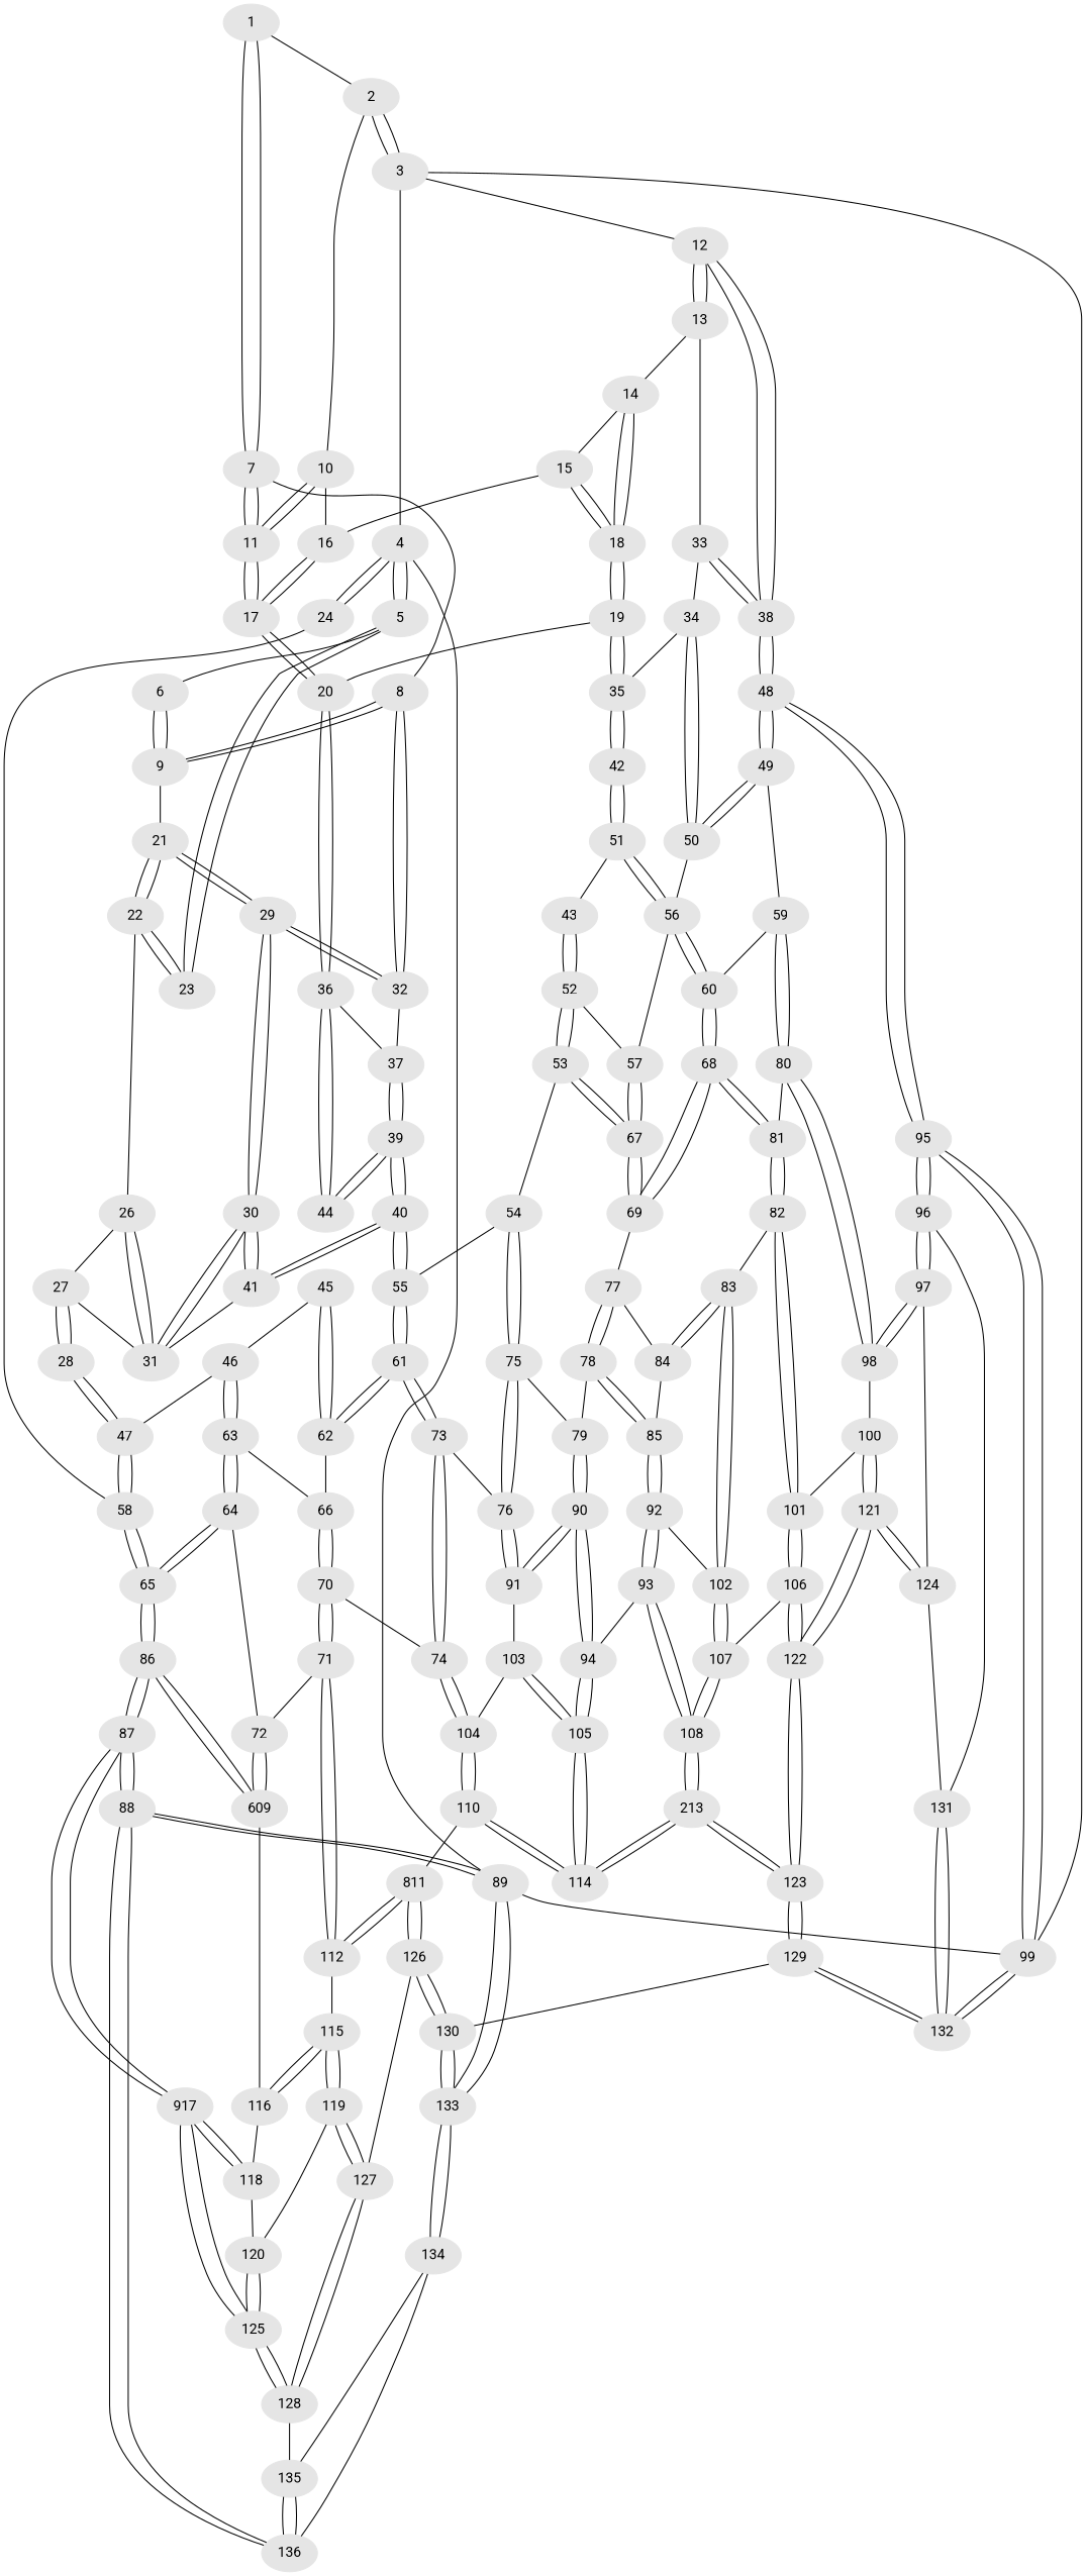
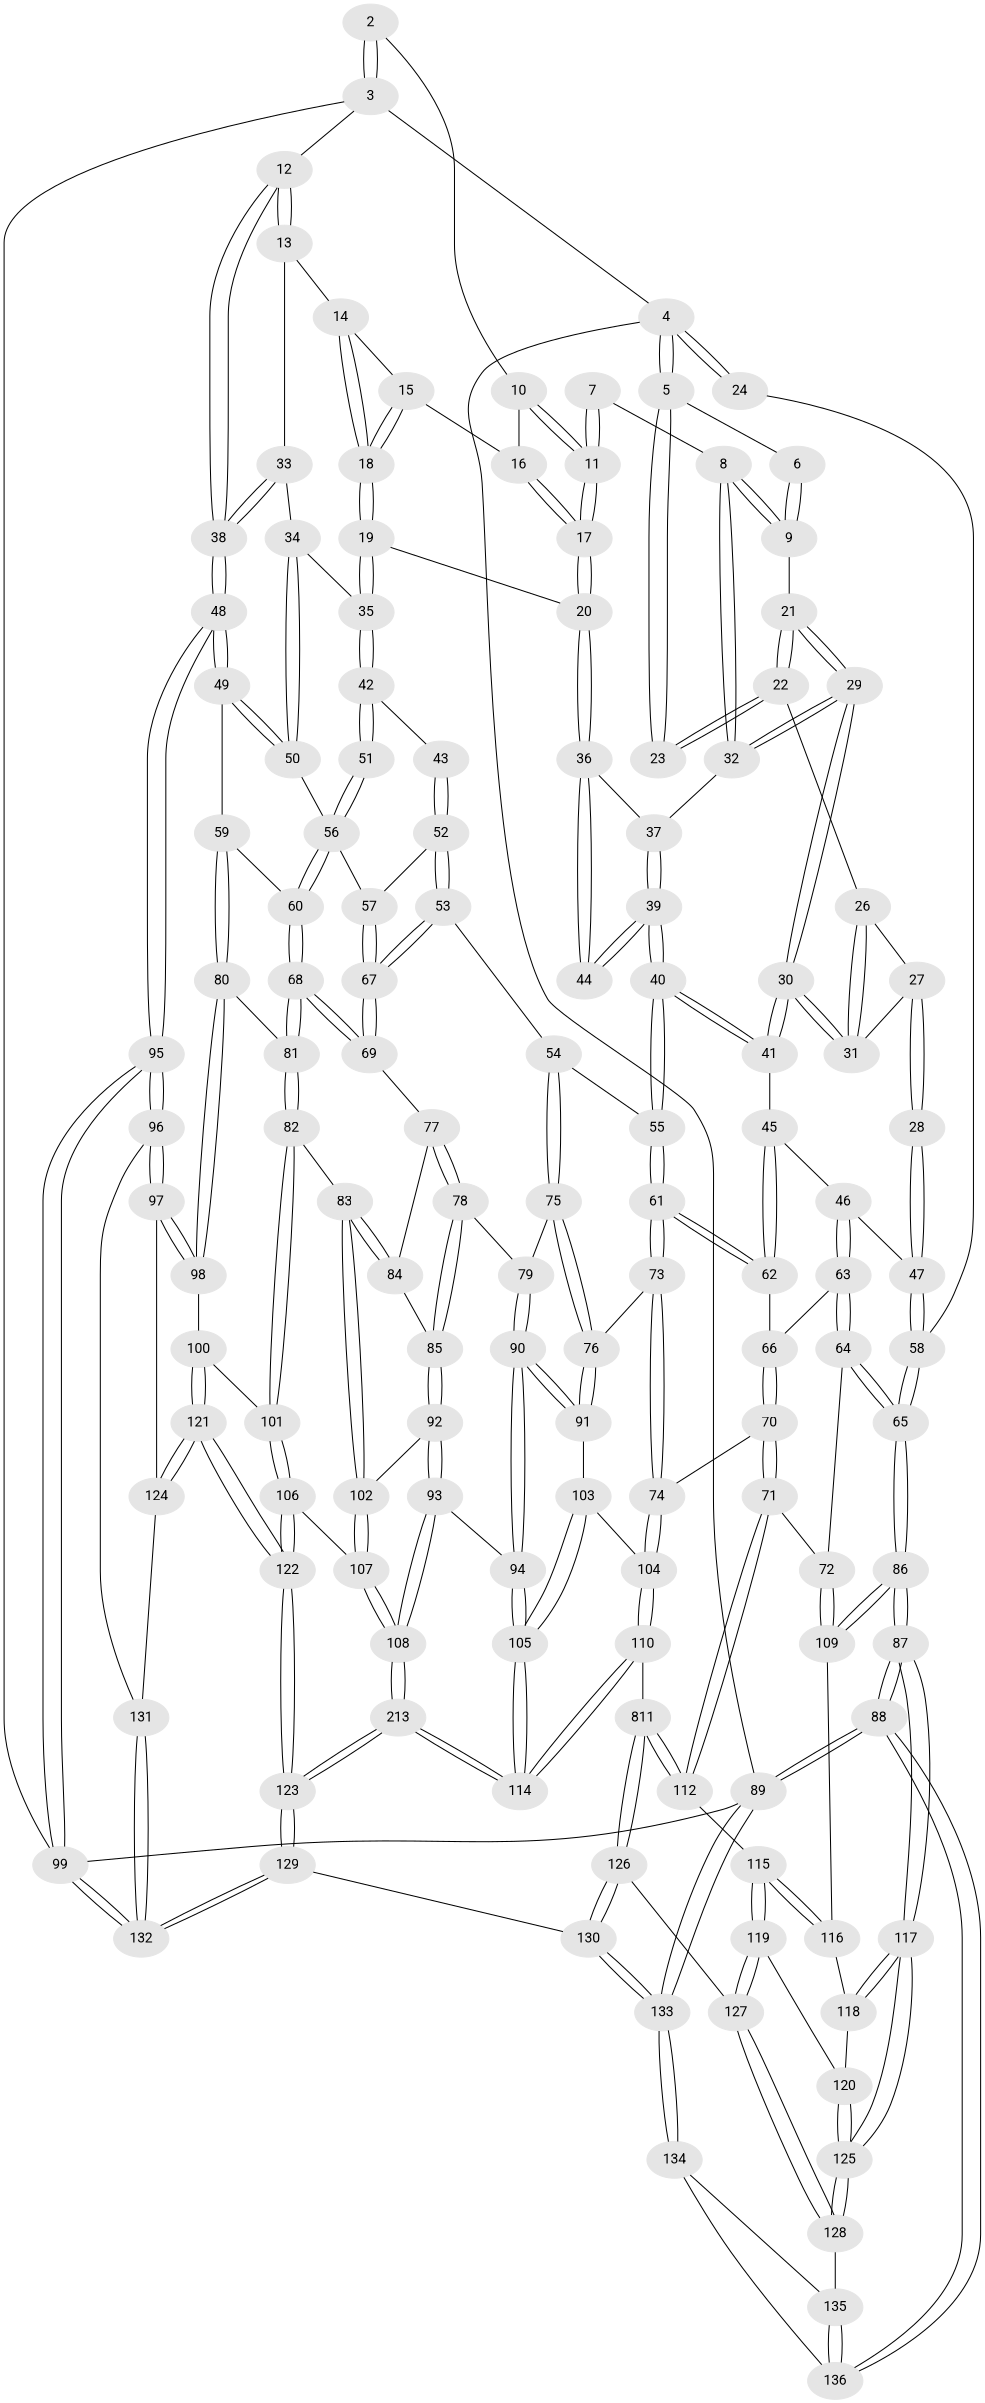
  graph {
    fontname=Roboto
    node [color=gray90 fontname=Roboto style=filled]
    edge [fontname=Roboto]
-   1
    2
    7
    3
    10
    8
    11
    4
    12
    99
    16
    5
    24
    89
    13
    38
    132
    6
    23
    58
    133
    9
    21
    32
    17
    37
    22
    29
    20
    14
    33
    48
    15
    18
    34
    19
    36
    35
    42
    44
    26
    30
    27
    31
    65
    28
    47
    41
    45
    39
    50
    56
    43
    51
    40
    49
    95
    55
    61
    46
    62
    52
    53
    57
    63
    66
    64
    59
    96
    60
    80
    54
    67
    75
    69
    76
    79
    73
    68
    86
    81
    98
    74
    70
    72
-   109 [label=609]
+   109
    87
    71
    77
    82
    78
    84
    112
    104
    115
    116
    91
    110
    90
    103
    85
    92
    94
    100
    83
    101
    102
    106
    107
    93
    88
-   117 [label=917]
+   117
    136
    118
    125
    134
    105
    108
    n119 [label=213]
    114
    97
    131
    124
    121
    122
    n126 [label=811]
    123
    126
    127
    130
    119
    129
    120
    128
    135
-   1 -- 2
-   1 -- 7
-   1 -- 7
    2 -- 3
    2 -- 3
    2 -- 10
    7 -- 8
    7 -- 11
    7 -- 11
    3 -- 4
    3 -- 12
    3 -- 99
    10 -- 11
    10 -- 11
    10 -- 16
    8 -- 9
    8 -- 9
    8 -- 32
    8 -- 32
    11 -- 17
    11 -- 17
    4 -- 5
    4 -- 5
    4 -- 24
    4 -- 24
    4 -- 89
    12 -- 13
    12 -- 13
    12 -- 38
    12 -- 38
    99 -- 132
    99 -- 132
    16 -- 17
    16 -- 17
    5 -- 6
    5 -- 23
    5 -- 23
    24 -- 58
    89 -- 99
    89 -- 133
    89 -- 133
    13 -- 14
    13 -- 33
    38 -- 48
    38 -- 48
    6 -- 9
    6 -- 9
    58 -- 65
    58 -- 65
    133 -- 134
    133 -- 134
    9 -- 21
    21 -- 22
    21 -- 22
    21 -- 29
    21 -- 29
    32 -- 37
    17 -- 20
    17 -- 20
    37 -- 39
    37 -- 39
    22 -- 23
    22 -- 23
    22 -- 26
    29 -- 32
    29 -- 32
    29 -- 30
    29 -- 30
    20 -- 36
    20 -- 36
    14 -- 15
    14 -- 18
    14 -- 18
    33 -- 38
    33 -- 38
    33 -- 34
    48 -- 49
    48 -- 49
    48 -- 95
    48 -- 95
    15 -- 16
    15 -- 18
    15 -- 18
    18 -- 19
    18 -- 19
    34 -- 35
    34 -- 50
    34 -- 50
    19 -- 20
    19 -- 35
    19 -- 35
    36 -- 37
    36 -- 44
    36 -- 44
    35 -- 42
    35 -- 42
-   51 -- 43
+   42 -- 43
    42 -- 51
    42 -- 51
    26 -- 27
    26 -- 31
    26 -- 31
    30 -- 31
    30 -- 31
    30 -- 41
    30 -- 41
    27 -- 31
    27 -- 28
    27 -- 28
    65 -- 86
    65 -- 86
    28 -- 47
    28 -- 47
    47 -- 58
    47 -- 58
-   41 -- 31
+   41 -- 45
    45 -- 46
    45 -- 62
    45 -- 62
    39 -- 44
    39 -- 44
    39 -- 40
    39 -- 40
    50 -- 56
    56 -- 57
    56 -- 60
    56 -- 60
    43 -- 52
    43 -- 52
    51 -- 56
    51 -- 56
    40 -- 41
    40 -- 41
    40 -- 55
    40 -- 55
    49 -- 50
    49 -- 50
    49 -- 59
    95 -- 99
    95 -- 99
    95 -- 96
    95 -- 96
    55 -- 61
    55 -- 61
    61 -- 62
    61 -- 62
    61 -- 73
    61 -- 73
    46 -- 47
    46 -- 63
    46 -- 63
    62 -- 66
    52 -- 53
    52 -- 53
    52 -- 57
    53 -- 54
    53 -- 67
    53 -- 67
    57 -- 67
    57 -- 67
    63 -- 66
    63 -- 64
    63 -- 64
    66 -- 70
    66 -- 70
    64 -- 65
    64 -- 65
    64 -- 72
    59 -- 60
    59 -- 80
    59 -- 80
    96 -- 97
    96 -- 97
    96 -- 131
    60 -- 68
    60 -- 68
    80 -- 81
    80 -- 98
    80 -- 98
    54 -- 55
    54 -- 75
    54 -- 75
    67 -- 69
    67 -- 69
    75 -- 76
    75 -- 76
    75 -- 79
    69 -- 77
    76 -- 91
    76 -- 91
    79 -- 90
    79 -- 90
    73 -- 76
    73 -- 74
    73 -- 74
    68 -- 69
    68 -- 69
    68 -- 81
    68 -- 81
    86 -- 109
    86 -- 109
    86 -- 87
    86 -- 87
    81 -- 82
    81 -- 82
    98 -- 100
    74 -- 104
    74 -- 104
    70 -- 74
    70 -- 71
    70 -- 71
    72 -- 109
    72 -- 109
    109 -- 116
    87 -- 88
    87 -- 88
    87 -- 117
    87 -- 117
    71 -- 72
    71 -- 112
    71 -- 112
    77 -- 78
    77 -- 78
    77 -- 84
    82 -- 83
    82 -- 101
    82 -- 101
    78 -- 79
    78 -- 85
    78 -- 85
    84 -- 85
    112 -- 115
    104 -- 110
    104 -- 110
    115 -- 116
    115 -- 116
    115 -- 119
    115 -- 119
    116 -- 118
    91 -- 103
    110 -- 114
    110 -- 114
    110 -- n126
    90 -- 91
    90 -- 91
    90 -- 94
    90 -- 94
    103 -- 104
    103 -- 105
    103 -- 105
    85 -- 92
    85 -- 92
    92 -- 102
    92 -- 93
    92 -- 93
    94 -- 105
    94 -- 105
    100 -- 101
    100 -- 121
    100 -- 121
    83 -- 84
    83 -- 84
    83 -- 102
    83 -- 102
    101 -- 106
    101 -- 106
    102 -- 107
    102 -- 107
    106 -- 107
    106 -- 122
    106 -- 122
    107 -- 108
    107 -- 108
    93 -- 94
    93 -- 108
    93 -- 108
    88 -- 89
    88 -- 89
    88 -- 136
    88 -- 136
    117 -- 118
    117 -- 118
    117 -- 125
    117 -- 125
    118 -- 120
    125 -- 128
    125 -- 128
    134 -- 136
    134 -- 135
    105 -- 114
    105 -- 114
    108 -- n119
    108 -- n119
    n119 -- 114
    n119 -- 114
    n119 -- 123
    n119 -- 123
    97 -- 98
    97 -- 98
    97 -- 124
    131 -- 132
    131 -- 132
    124 -- 131
    121 -- 124
    121 -- 124
    121 -- 122
    121 -- 122
    122 -- 123
    122 -- 123
    n126 -- 112
    n126 -- 112
    n126 -- 126
    n126 -- 126
    123 -- 129
    123 -- 129
    126 -- 127
    126 -- 130
    126 -- 130
    127 -- 128
    127 -- 128
    130 -- 133
    130 -- 133
    119 -- 127
    119 -- 127
    119 -- 120
    129 -- 132
    129 -- 132
    129 -- 130
    120 -- 125
    120 -- 125
    128 -- 135
    135 -- 136
    135 -- 136
  }
